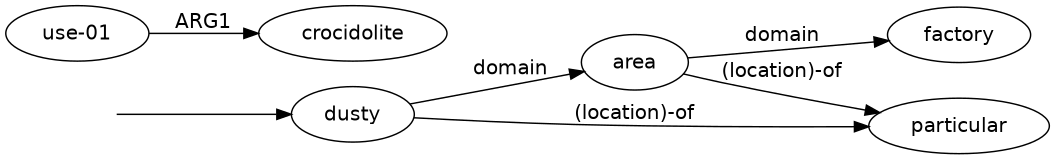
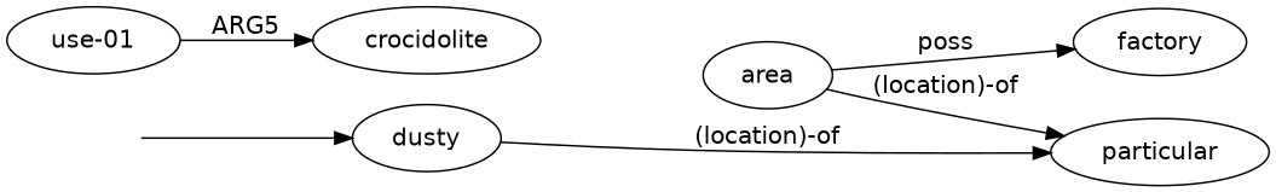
  digraph {
    fontname="DejaVu Sans"
    rankdir=LR
    node [fontname="DejaVu Sans"]
    edge [fontname="DejaVu Sans"]
    top [style=invis]
    n2 [label=<<table align="center" border="0" cellspacing="0"><tr><td colspan="2">dusty</td></tr></table>>]
    n3 [label=<<table align="center" border="0" cellspacing="0"><tr><td colspan="2">area</td></tr></table>>]
    n4 [label=<<table align="center" border="0" cellspacing="0"><tr><td colspan="2">particular</td></tr></table>>]
    n5 [label=<<table align="center" border="0" cellspacing="0"><tr><td colspan="2">factory</td></tr></table>>]
    n6 [label=<<table align="center" border="0" cellspacing="0"><tr><td colspan="2">use-01</td></tr></table>>]
    n7 [label=<<table align="center" border="0" cellspacing="0"><tr><td colspan="2">crocidolite</td></tr></table>>]
    top -> n2
-   n2 -> n3 [label=domain]
    n2 -> n4 [label="(location)-of"]
    n3 -> n4 [label="(location)-of"]
-   n3 -> n5 [label=domain]
-   n6 -> n7 [label=ARG1]
+   n3 -> n5 [label=poss]
+   n6 -> n7 [label=ARG5]
  }
